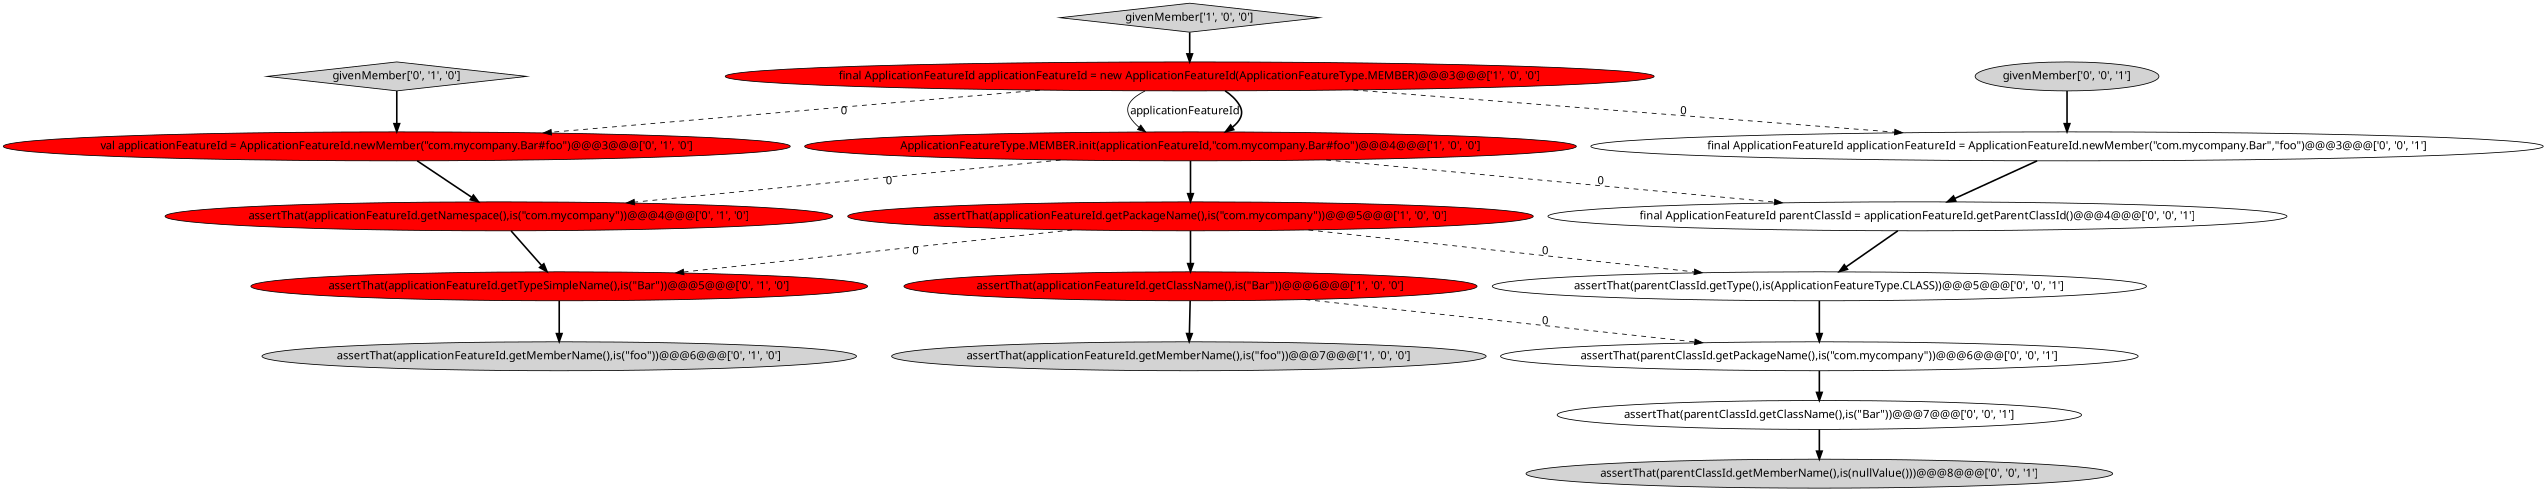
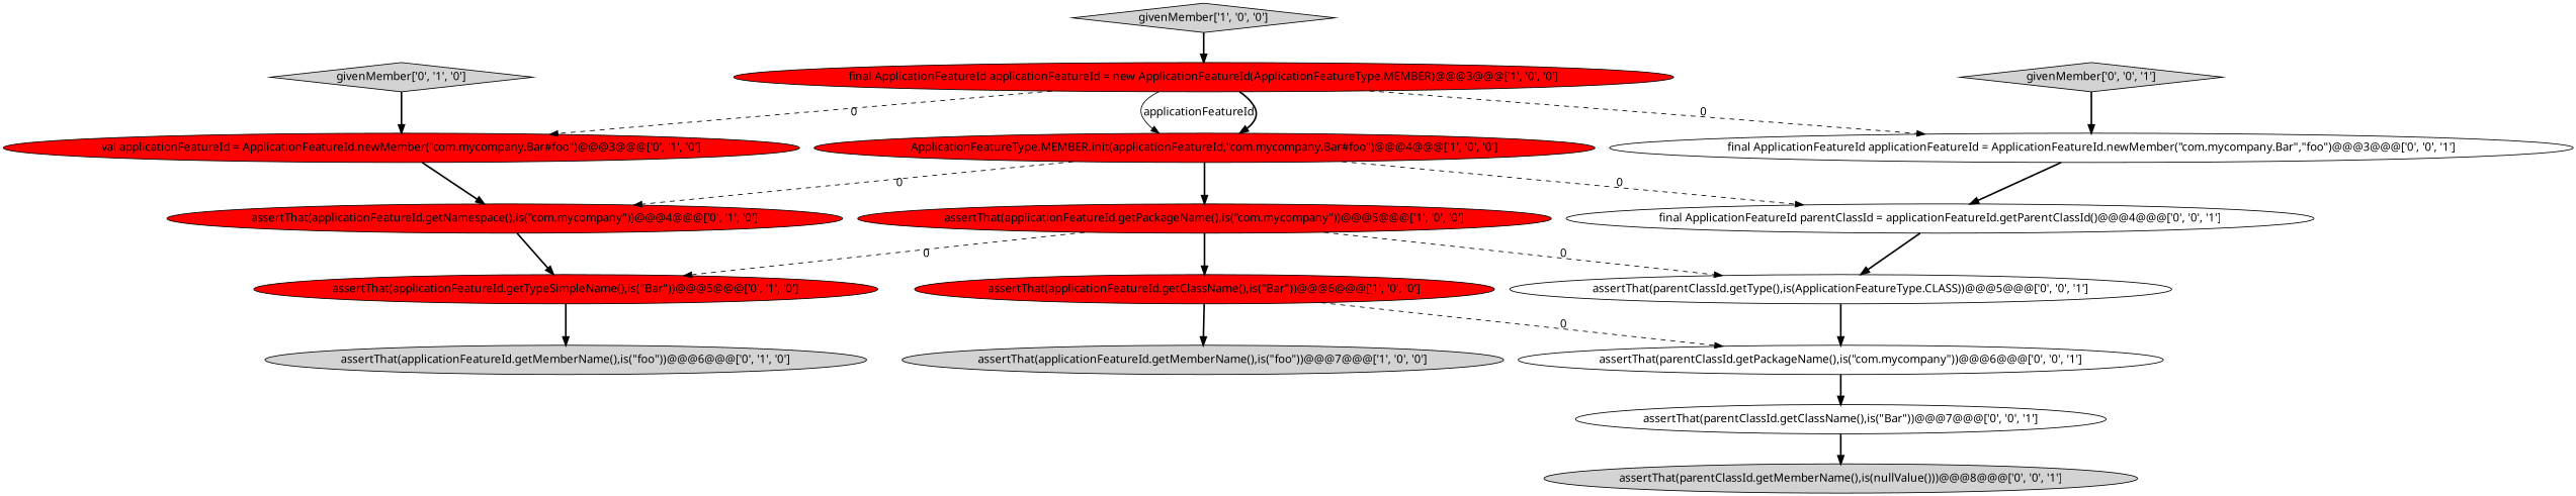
  digraph {
    fontname="Noto Sans"
    node [fillcolor=red shape=ellipse style=filled fontname="Noto Sans"]
    edge [style=bold fontname="Noto Sans"]
    n1 [fillcolor=lightgray label="givenMember['1', '0', '0']" shape=diamond]
    n2 [label="final ApplicationFeatureId applicationFeatureId = new ApplicationFeatureId(ApplicationFeatureType.MEMBER)@@@3@@@['1', '0', '0']"]
    n3 [fillcolor=lightgray label="givenMember['0', '1', '0']" shape=diamond]
    n4 [label="val applicationFeatureId = ApplicationFeatureId.newMember(\"com.mycompany.Bar#foo\")@@@3@@@['0', '1', '0']"]
    n5 [fillcolor=white label="assertThat(parentClassId.getPackageName(),is(\"com.mycompany\"))@@@6@@@['0', '0', '1']"]
    n6 [fillcolor=white label="assertThat(parentClassId.getClassName(),is(\"Bar\"))@@@7@@@['0', '0', '1']"]
    n7 [label="assertThat(applicationFeatureId.getNamespace(),is(\"com.mycompany\"))@@@4@@@['0', '1', '0']"]
    n8 [label="assertThat(applicationFeatureId.getTypeSimpleName(),is(\"Bar\"))@@@5@@@['0', '1', '0']"]
    n9 [fillcolor=lightgray label="assertThat(applicationFeatureId.getMemberName(),is(\"foo\"))@@@6@@@['0', '1', '0']"]
    n10 [fillcolor=white label="final ApplicationFeatureId applicationFeatureId = ApplicationFeatureId.newMember(\"com.mycompany.Bar\",\"foo\")@@@3@@@['0', '0', '1']"]
    n11 [fillcolor=white label="final ApplicationFeatureId parentClassId = applicationFeatureId.getParentClassId()@@@4@@@['0', '0', '1']"]
    n12 [fillcolor=lightgray label="assertThat(applicationFeatureId.getMemberName(),is(\"foo\"))@@@7@@@['1', '0', '0']"]
    n13 [label="ApplicationFeatureType.MEMBER.init(applicationFeatureId,\"com.mycompany.Bar#foo\")@@@4@@@['1', '0', '0']"]
    n14 [label="assertThat(applicationFeatureId.getPackageName(),is(\"com.mycompany\"))@@@5@@@['1', '0', '0']"]
    n15 [fillcolor=lightgray label="assertThat(parentClassId.getMemberName(),is(nullValue()))@@@8@@@['0', '0', '1']"]
-   n16 [fillcolor=lightgray label="givenMember['0', '0', '1']"]
+   n16 [fillcolor=lightgray label="givenMember['0', '0', '1']" shape=diamond]
    n17 [label="assertThat(applicationFeatureId.getClassName(),is(\"Bar\"))@@@6@@@['1', '0', '0']"]
    n18 [fillcolor=white label="assertThat(parentClassId.getType(),is(ApplicationFeatureType.CLASS))@@@5@@@['0', '0', '1']"]
    n1 -> n2
    n2 -> n4 [label=0 style=dashed]
    n2 -> n10 [label=0 style=dashed]
    n2 -> n13 [label=applicationFeatureId style=solid]
    n2 -> n13
    n3 -> n4
    n4 -> n7
    n5 -> n6
    n6 -> n15
    n7 -> n8
    n8 -> n9
    n10 -> n11
    n11 -> n18
    n13 -> n7 [label=0 style=dashed]
    n13 -> n11 [label=0 style=dashed]
    n13 -> n14
    n14 -> n8 [label=0 style=dashed]
    n14 -> n17
    n14 -> n18 [label=0 style=dashed]
    n16 -> n10
    n17 -> n5 [label=0 style=dashed]
    n17 -> n12
    n18 -> n5
  }
